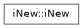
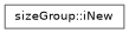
  digraph {
    rankdir=LR
-   n1 [color=grey40 fillcolor=white fontname=Helvetica fontsize=10 height=0.2 label="iNew::iNew" shape=box style=filled width=0.4]
+   n1 [color=grey40 fillcolor=white fontname=Helvetica fontsize=10 height=0.2 label="sizeGroup::iNew" shape=box style=filled width=0.4]
  }
